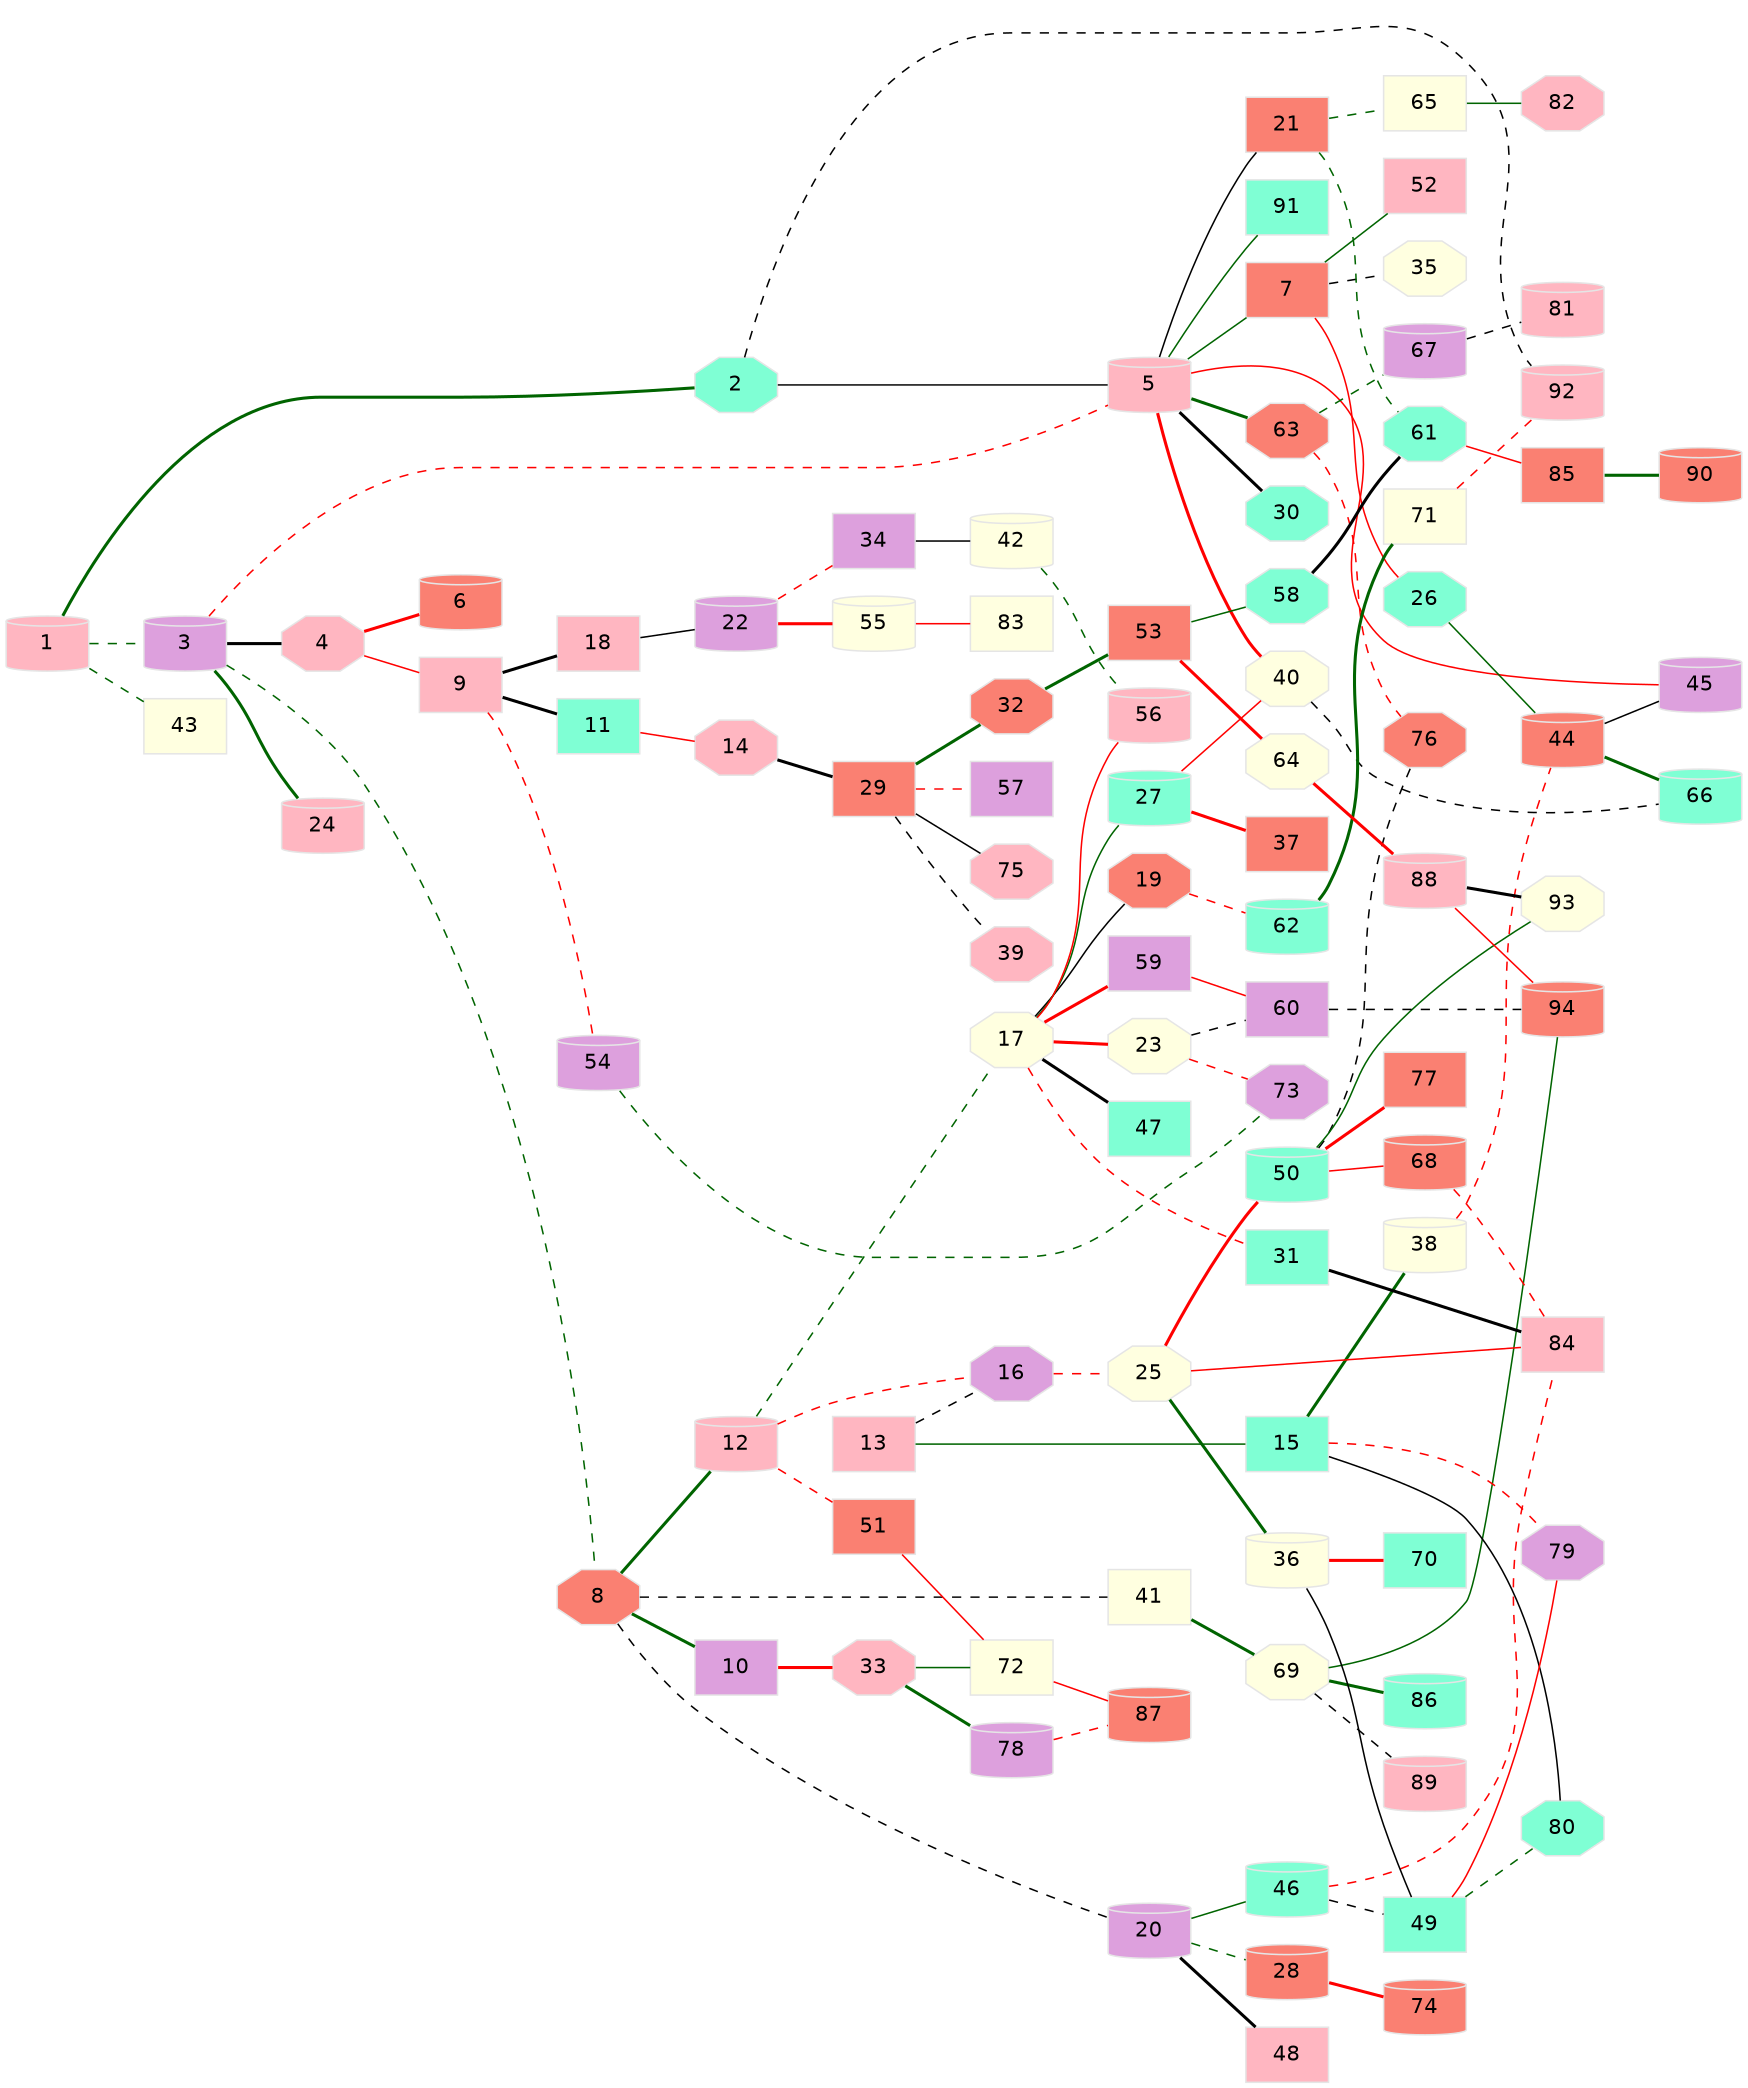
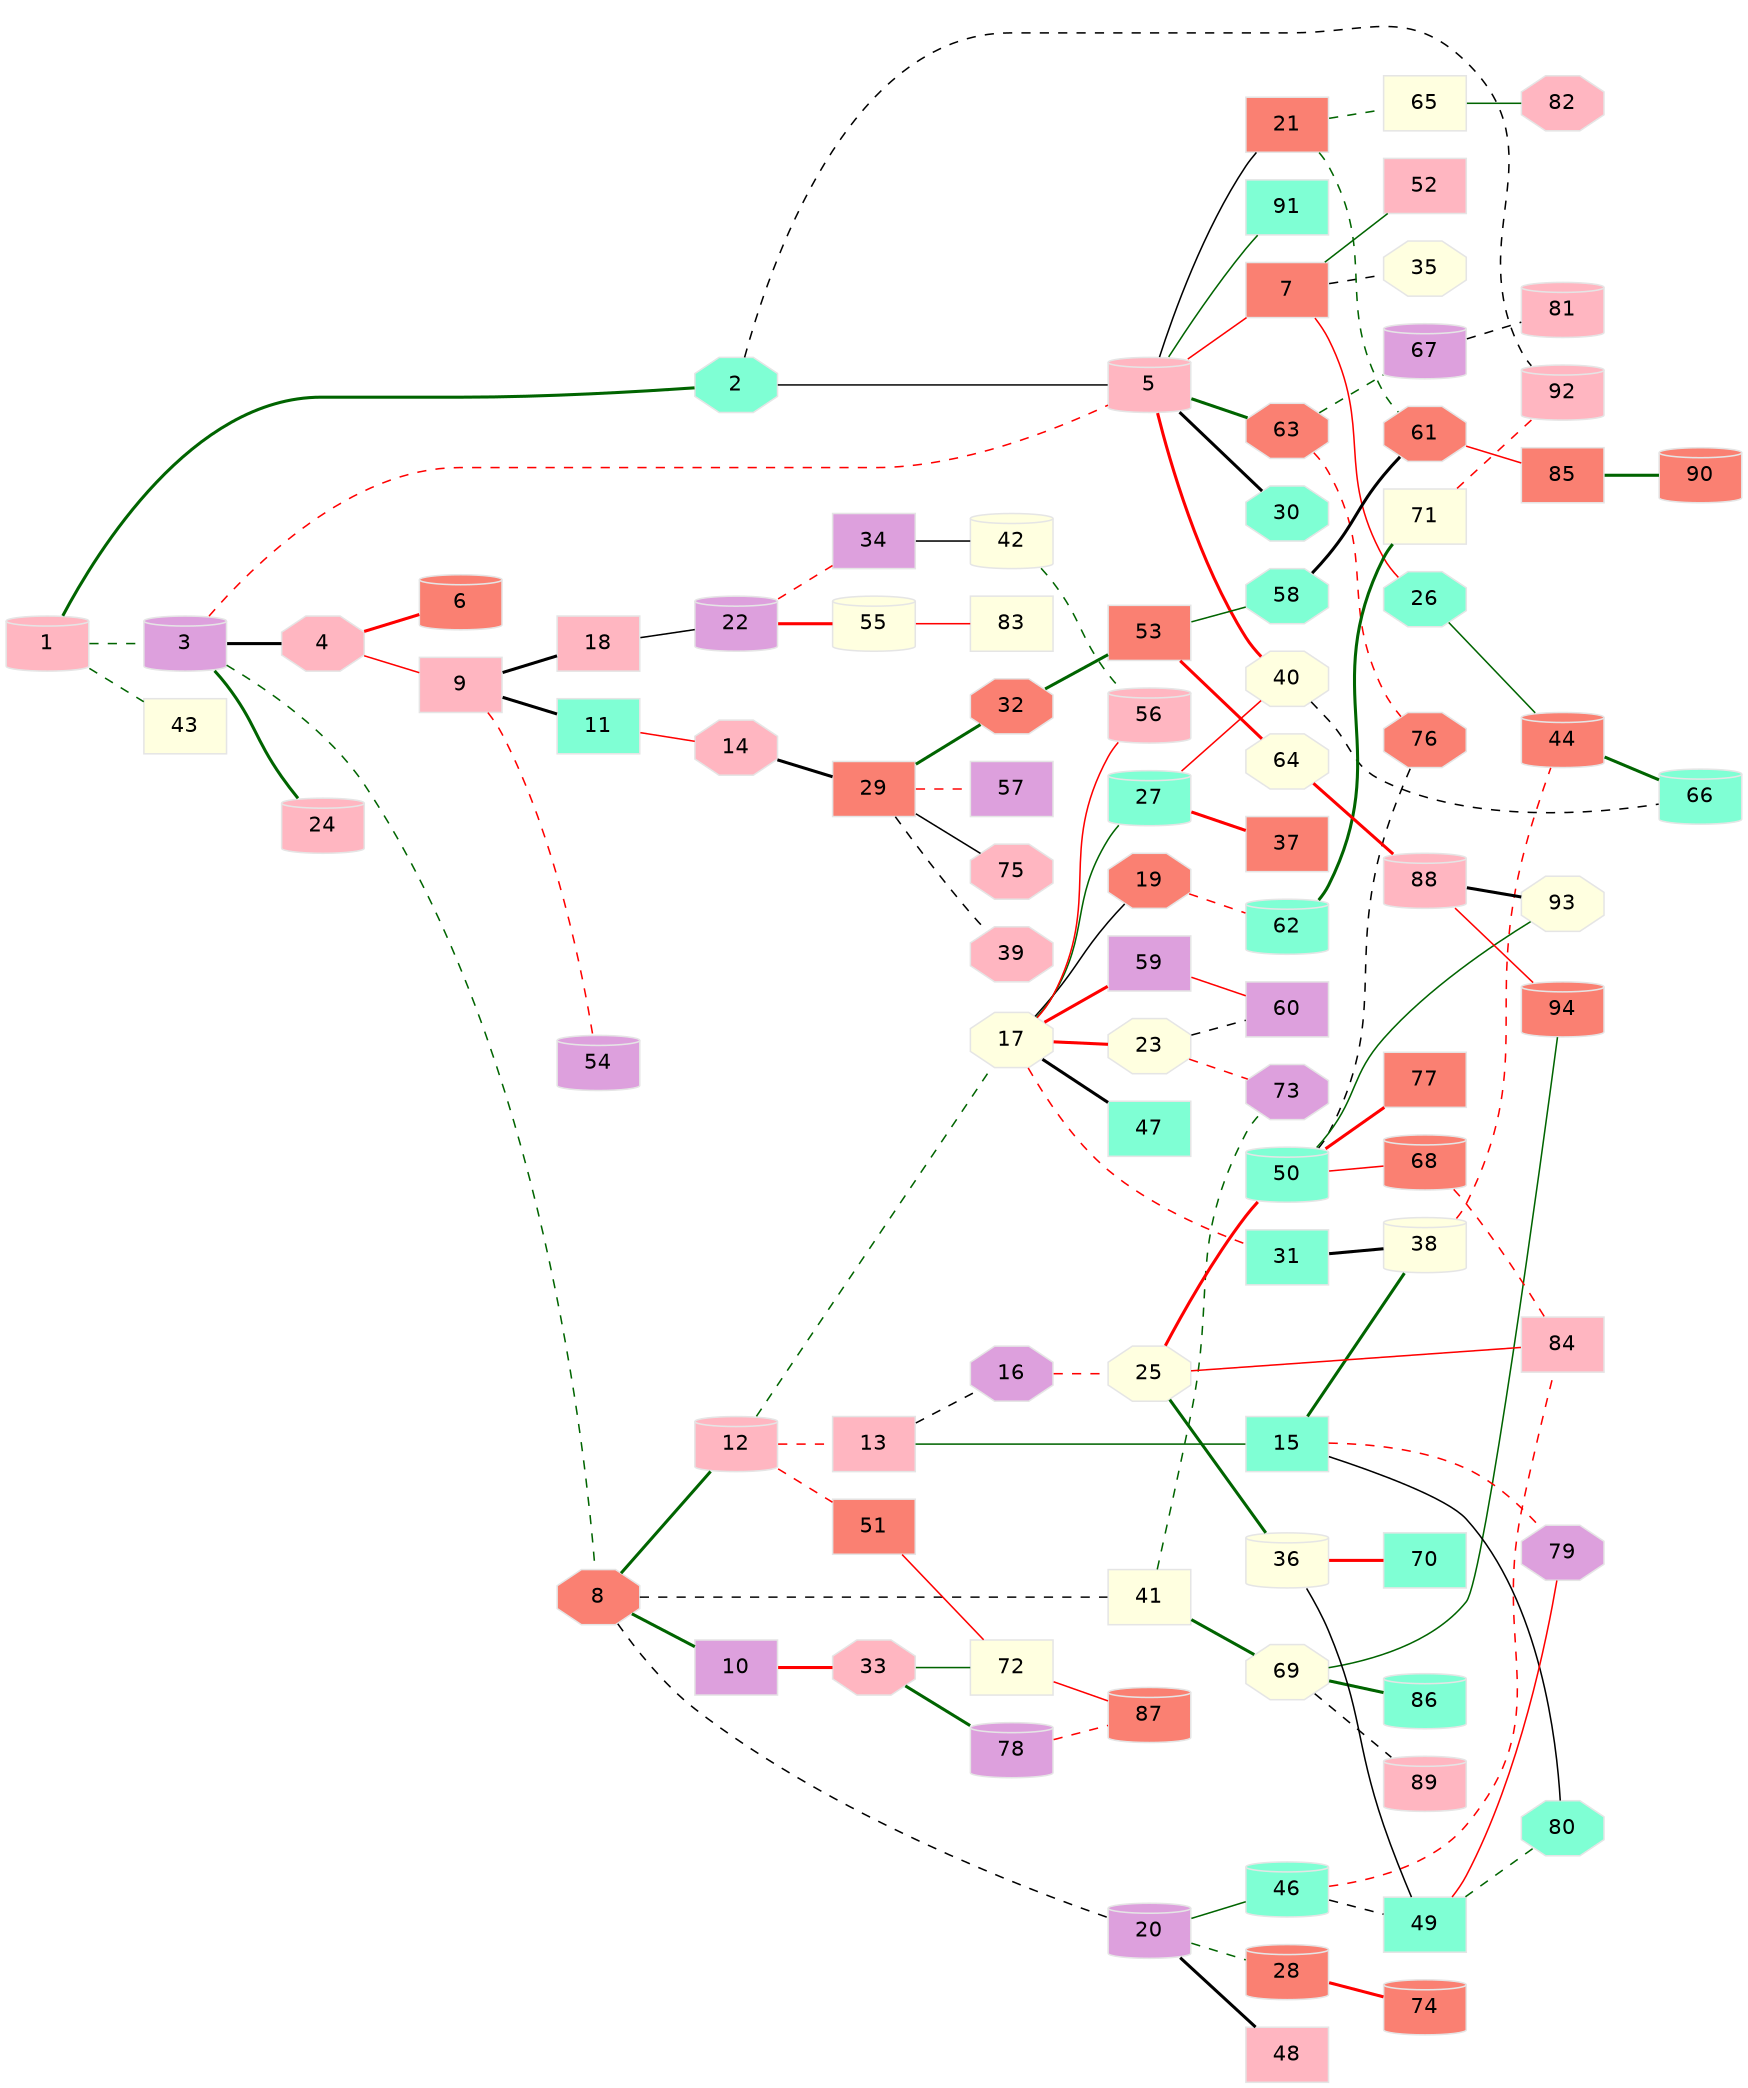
  graph {
    fontname="DejaVu Sans"
    rankdir=LR
    node [color=gray90 fillcolor=lightpink fontname="DejaVu Sans" shape=cylinder style=filled]
    edge [color=red fontname="DejaVu Sans" style=dashed]
    2 [fillcolor=aquamarine shape=octagon]
    1
    3 [fillcolor=plum]
    43 [fillcolor=lightyellow shape=box]
    5
    92
    4 [shape=octagon]
    8 [fillcolor=salmon shape=octagon]
    24
    7 [fillcolor=salmon shape=box]
    21 [fillcolor=salmon shape=box]
    30 [fillcolor=aquamarine shape=octagon]
    40 [fillcolor=lightyellow shape=octagon]
-   45 [fillcolor=plum]
    63 [fillcolor=salmon shape=octagon]
    91 [fillcolor=aquamarine shape=box]
    6 [fillcolor=salmon]
    9 [shape=box]
    10 [fillcolor=plum shape=box]
    12
    20 [fillcolor=plum]
    41 [fillcolor=lightyellow shape=box]
    11 [fillcolor=aquamarine shape=box]
    18 [shape=box]
    54 [fillcolor=plum]
    26 [fillcolor=aquamarine shape=octagon]
    35 [fillcolor=lightyellow shape=octagon]
    52 [shape=box]
-   61 [fillcolor=aquamarine shape=octagon]
+   61 [fillcolor=salmon shape=octagon]
    65 [fillcolor=lightyellow shape=box]
    66 [fillcolor=aquamarine]
    76 [fillcolor=salmon shape=octagon]
    67 [fillcolor=plum]
    44 [fillcolor=salmon]
    33 [shape=octagon]
    13 [shape=box]
    17 [fillcolor=lightyellow shape=octagon]
    51 [fillcolor=salmon shape=box]
    28 [fillcolor=salmon]
    46 [fillcolor=aquamarine]
    48 [shape=box]
    69 [fillcolor=lightyellow shape=octagon]
    14 [shape=octagon]
    22 [fillcolor=plum]
    73 [fillcolor=plum shape=octagon]
    72 [fillcolor=lightyellow shape=box]
    78 [fillcolor=plum]
    29 [fillcolor=salmon shape=box]
    15 [fillcolor=aquamarine shape=box]
    16 [fillcolor=plum shape=octagon]
    19 [fillcolor=salmon shape=octagon]
    23 [fillcolor=lightyellow shape=octagon]
    27 [fillcolor=aquamarine]
    31 [fillcolor=aquamarine shape=box]
    47 [fillcolor=aquamarine shape=box]
    56
    59 [fillcolor=plum shape=box]
    38 [fillcolor=lightyellow]
    79 [fillcolor=plum shape=octagon]
    80 [fillcolor=aquamarine shape=octagon]
    25 [fillcolor=lightyellow shape=octagon]
    32 [fillcolor=salmon shape=octagon]
    39 [shape=octagon]
    57 [fillcolor=plum shape=box]
    75 [shape=octagon]
    36 [fillcolor=lightyellow]
    50 [fillcolor=aquamarine]
    84 [shape=box]
    62 [fillcolor=aquamarine]
    60 [fillcolor=plum shape=box]
    37 [fillcolor=salmon shape=box]
    34 [fillcolor=plum shape=box]
    55 [fillcolor=lightyellow]
    71 [fillcolor=lightyellow shape=box]
    74 [fillcolor=salmon]
    49 [fillcolor=aquamarine shape=box]
    85 [fillcolor=salmon shape=box]
    82 [shape=octagon]
    42 [fillcolor=lightyellow]
    83 [fillcolor=lightyellow shape=box]
    94 [fillcolor=salmon]
    70 [fillcolor=aquamarine shape=box]
    68 [fillcolor=salmon]
    77 [fillcolor=salmon shape=box]
    93 [fillcolor=lightyellow shape=octagon]
    53 [fillcolor=salmon shape=box]
    58 [fillcolor=aquamarine shape=octagon]
    64 [fillcolor=lightyellow shape=octagon]
    87 [fillcolor=salmon]
    86 [fillcolor=aquamarine]
    89
    88
    90 [fillcolor=salmon]
    81
    2 -- 5 [color=black style=solid]
    2 -- 92 [color=black]
    1 -- 2 [color=darkgreen style=bold]
    1 -- 3 [color=darkgreen]
    1 -- 43 [color=darkgreen]
    3 -- 5
    3 -- 4 [color=black style=bold]
    3 -- 8 [color=darkgreen]
    3 -- 24 [color=darkgreen style=bold]
-   5 -- 7 [color=darkgreen style=solid]
+   5 -- 7 [style=solid]
    5 -- 21 [color=black style=solid]
    5 -- 30 [color=black style=bold]
    5 -- 40 [style=bold]
-   5 -- 45 [style=solid]
    5 -- 63 [color=darkgreen style=bold]
    5 -- 91 [color=darkgreen style=solid]
    4 -- 6 [style=bold]
    4 -- 9 [style=solid]
    8 -- 10 [color=darkgreen style=bold]
    8 -- 12 [color=darkgreen style=bold]
    8 -- 20 [color=black]
    8 -- 41 [color=black]
    7 -- 26 [style=solid]
    7 -- 35 [color=black]
    7 -- 52 [color=darkgreen style=solid]
    21 -- 61 [color=darkgreen]
    21 -- 65 [color=darkgreen]
    40 -- 66 [color=black]
    63 -- 76
    63 -- 67 [color=darkgreen]
    9 -- 11 [color=black style=bold]
    9 -- 18 [color=black style=bold]
    9 -- 54
    10 -- 33 [style=bold]
-   12 -- 16
+   12 -- 13
    12 -- 17 [color=darkgreen]
    12 -- 51
    20 -- 28 [color=darkgreen]
    20 -- 46 [color=darkgreen style=solid]
    20 -- 48 [color=black style=bold]
    41 -- 69 [color=darkgreen style=bold]
    11 -- 14 [style=solid]
    18 -- 22 [color=black style=solid]
-   54 -- 73 [color=darkgreen]
+   41 -- 73 [color=darkgreen]
    26 -- 44 [color=darkgreen style=solid]
    61 -- 85 [style=solid]
    65 -- 82 [color=darkgreen style=solid]
    67 -- 81 [color=black]
-   44 -- 45 [color=black style=solid]
    44 -- 66 [color=darkgreen style=bold]
    33 -- 72 [color=darkgreen style=solid]
    33 -- 78 [color=darkgreen style=bold]
    13 -- 15 [color=darkgreen style=solid]
    13 -- 16 [color=black]
    17 -- 19 [color=black style=solid]
    17 -- 23 [style=bold]
    17 -- 27 [color=darkgreen style=solid]
    17 -- 31
    17 -- 47 [color=black style=bold]
    17 -- 56 [style=solid]
    17 -- 59 [style=bold]
    51 -- 72 [style=solid]
    28 -- 74 [style=bold]
    46 -- 84
    46 -- 49 [color=black]
    69 -- 94 [color=darkgreen style=solid]
    69 -- 86 [color=darkgreen style=bold]
    69 -- 89 [color=black]
    14 -- 29 [color=black style=bold]
    22 -- 34
    22 -- 55 [style=bold]
    72 -- 87 [style=solid]
    78 -- 87
    29 -- 32 [color=darkgreen style=bold]
    29 -- 39 [color=black]
    29 -- 57
    29 -- 75 [color=black style=solid]
    15 -- 38 [color=darkgreen style=bold]
    15 -- 79
    15 -- 80 [color=black style=solid]
    16 -- 25
    19 -- 62
    23 -- 73
    23 -- 60 [color=black]
    27 -- 40 [style=solid]
    27 -- 37 [style=bold]
-   31 -- 84 [color=black style=bold]
+   31 -- 38 [color=black style=bold]
    59 -- 60 [style=solid]
    38 -- 44
    25 -- 36 [color=darkgreen style=bold]
    25 -- 50 [style=bold]
    25 -- 84 [style=solid]
    32 -- 53 [color=darkgreen style=bold]
    36 -- 49 [color=black style=solid]
    36 -- 70 [style=bold]
    50 -- 76 [color=black]
    50 -- 68 [style=solid]
    50 -- 77 [style=bold]
    50 -- 93 [color=darkgreen style=solid]
    62 -- 71 [color=darkgreen style=bold]
-   60 -- 94 [color=black]
    34 -- 42 [color=black style=solid]
    55 -- 83 [style=solid]
    71 -- 92
    49 -- 79 [style=solid]
    49 -- 80 [color=darkgreen]
    85 -- 90 [color=darkgreen style=bold]
    42 -- 56 [color=darkgreen]
    68 -- 84
    53 -- 58 [color=darkgreen style=solid]
    53 -- 64 [style=bold]
    58 -- 61 [color=black style=bold]
    64 -- 88 [style=bold]
    88 -- 94 [style=solid]
    88 -- 93 [color=black style=bold]
  }
